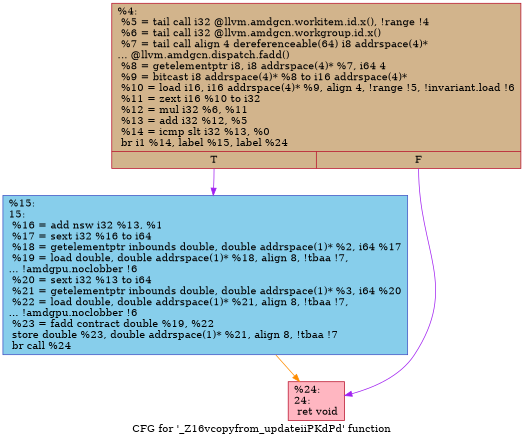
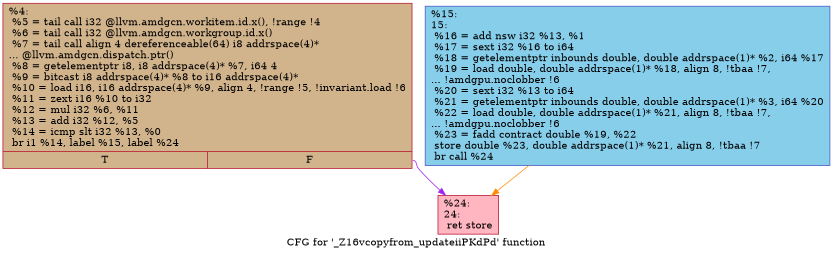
  digraph {
    label="CFG for '_Z16vcopyfrom_updateiiPKdPd' function"
    node [color="#b70d28ff" shape=record style=filled]
    edge [color=purple]
-   n1 [fillcolor=tan label="{%4:\l  %5 = tail call i32 @llvm.amdgcn.workitem.id.x(), !range !4\l  %6 = tail call i32 @llvm.amdgcn.workgroup.id.x()\l  %7 = tail call align 4 dereferenceable(64) i8 addrspace(4)*\l... @llvm.amdgcn.dispatch.fadd()\l  %8 = getelementptr i8, i8 addrspace(4)* %7, i64 4\l  %9 = bitcast i8 addrspace(4)* %8 to i16 addrspace(4)*\l  %10 = load i16, i16 addrspace(4)* %9, align 4, !range !5, !invariant.load !6\l  %11 = zext i16 %10 to i32\l  %12 = mul i32 %6, %11\l  %13 = add i32 %12, %5\l  %14 = icmp slt i32 %13, %0\l  br i1 %14, label %15, label %24\l|{<s0>T|<s1>F}}"]
+   n1 [fillcolor=tan label="{%4:\l  %5 = tail call i32 @llvm.amdgcn.workitem.id.x(), !range !4\l  %6 = tail call i32 @llvm.amdgcn.workgroup.id.x()\l  %7 = tail call align 4 dereferenceable(64) i8 addrspace(4)*\l... @llvm.amdgcn.dispatch.ptr()\l  %8 = getelementptr i8, i8 addrspace(4)* %7, i64 4\l  %9 = bitcast i8 addrspace(4)* %8 to i16 addrspace(4)*\l  %10 = load i16, i16 addrspace(4)* %9, align 4, !range !5, !invariant.load !6\l  %11 = zext i16 %10 to i32\l  %12 = mul i32 %6, %11\l  %13 = add i32 %12, %5\l  %14 = icmp slt i32 %13, %0\l  br i1 %14, label %15, label %24\l|{<s0>T|<s1>F}}"]
    n2 [color="#3d50c3ff" fillcolor=skyblue label="{%15:\l15:                                               \l  %16 = add nsw i32 %13, %1\l  %17 = sext i32 %16 to i64\l  %18 = getelementptr inbounds double, double addrspace(1)* %2, i64 %17\l  %19 = load double, double addrspace(1)* %18, align 8, !tbaa !7,\l... !amdgpu.noclobber !6\l  %20 = sext i32 %13 to i64\l  %21 = getelementptr inbounds double, double addrspace(1)* %3, i64 %20\l  %22 = load double, double addrspace(1)* %21, align 8, !tbaa !7,\l... !amdgpu.noclobber !6\l  %23 = fadd contract double %19, %22\l  store double %23, double addrspace(1)* %21, align 8, !tbaa !7\l  br call %24\l}"]
-   n3 [fillcolor=lightpink label="{%24:\l24:                                               \l  ret void\l}"]
-   n1 -> n2 [tailport=s0]
+   n3 [fillcolor=lightpink label="{%24:\l24:                                               \l  ret store\l}"]
    n1 -> n3 [tailport=s1]
    n2 -> n3 [color=darkorange]
  }
